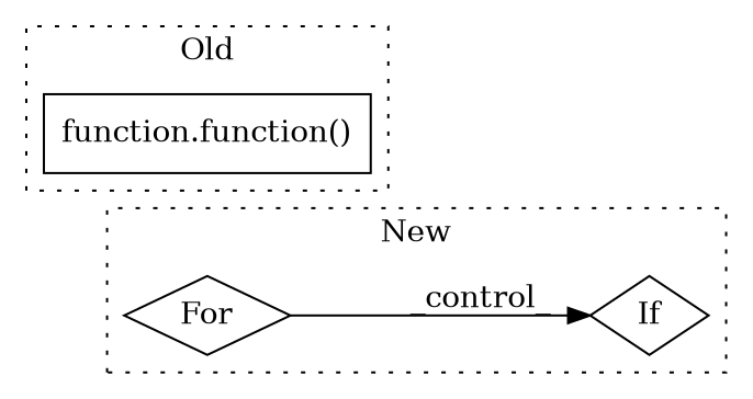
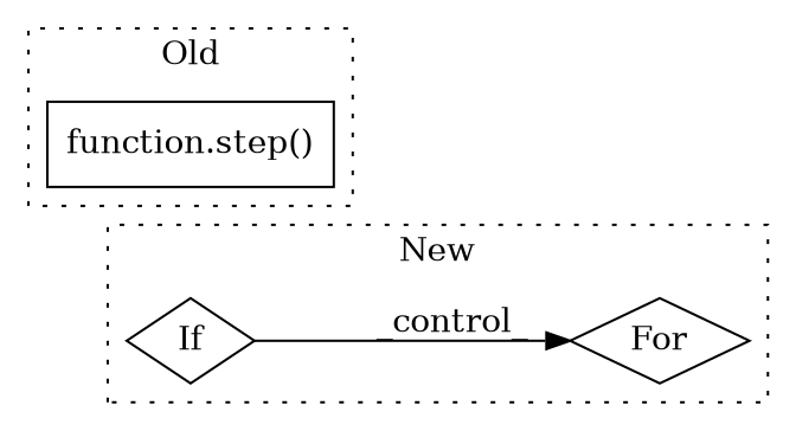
  digraph {
    rankdir=LR
    node [shape=diamond]
    n1 [a=96 l=3 label=If s=1182]
    n2 [a=107 l="4,10" label=For s="985,1015"]
-   n3 [a=75 l="5,1" label="function.function()" s="2103,2111" shape=box]
+   n3 [a=75 l="5,1" label="function.step()" s="2103,2111" shape=box]
    subgraph cluster_1 {
      label=New
      style=dotted
      n1
      n2
    }
    subgraph cluster_2 {
      label=Old
      style=dotted
      n3
    }
-   n2 -> n1 [label=_control_]
+   n1 -> n2 [label=_control_]
  }
